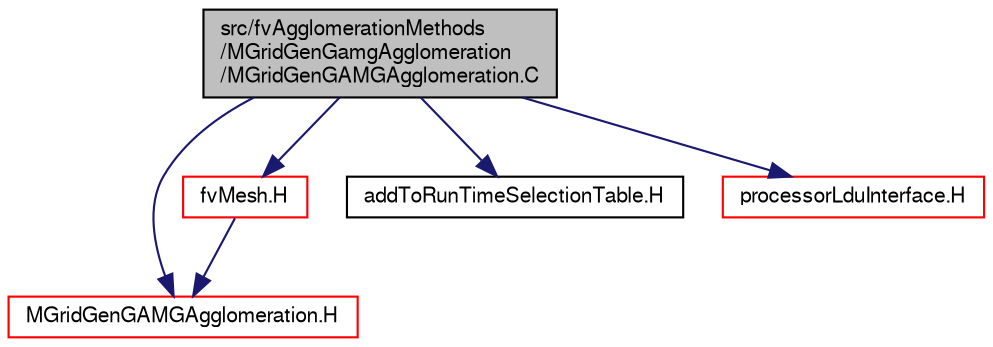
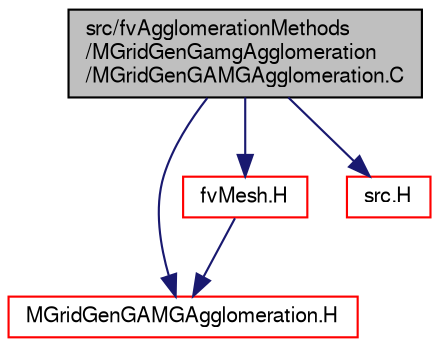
  digraph {
    node [color=red fontname=FreeSans fontsize=10 shape=record]
    edge [color=midnightblue fontname=FreeSans fontsize=10 labelfontname=FreeSans labelfontsize=10 style=solid]
    n1 [color=black fillcolor=grey75 fontcolor=black height=0.2 label="src/fvAgglomerationMethods\l/MGridGenGamgAgglomeration\l/MGridGenGAMGAgglomeration.C" style=filled width=0.4]
    n2 [height=0.2 label="MGridGenGAMGAgglomeration.H" width=0.4]
    n3 [height=0.2 label="fvMesh.H" width=0.4]
-   n4 [color=black height=0.2 label="addToRunTimeSelectionTable.H" width=0.4]
-   n5 [height=0.2 label="processorLduInterface.H" width=0.4]
+   n5 [height=0.2 label="src.H" width=0.4]
    n1 -> n2
    n1 -> n3
-   n1 -> n4
    n1 -> n5
    n3 -> n2
  }
